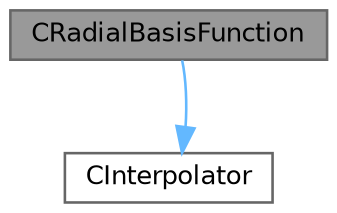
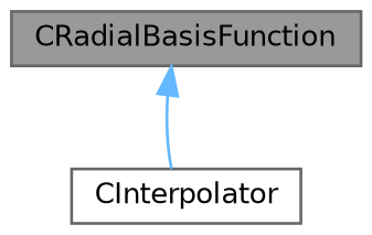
  digraph {
    node [color=gray40 fontname=Helvetica fontsize=10 shape=box style=filled]
    n1 [fillcolor=grey60 fontcolor=black height=0.2 label=CRadialBasisFunction width=0.4]
    n2 [fillcolor=white height=0.2 label=CInterpolator width=0.4]
-   n2 -> n1 [color=steelblue1 dir=back fontname=Helvetica fontsize=10 labelfontname=Helvetica labelfontsize=10 style=solid]
+   n1 -> n2 [color=steelblue1 dir=back fontname=Helvetica fontsize=10 labelfontname=Helvetica labelfontsize=10 style=solid]
  }
